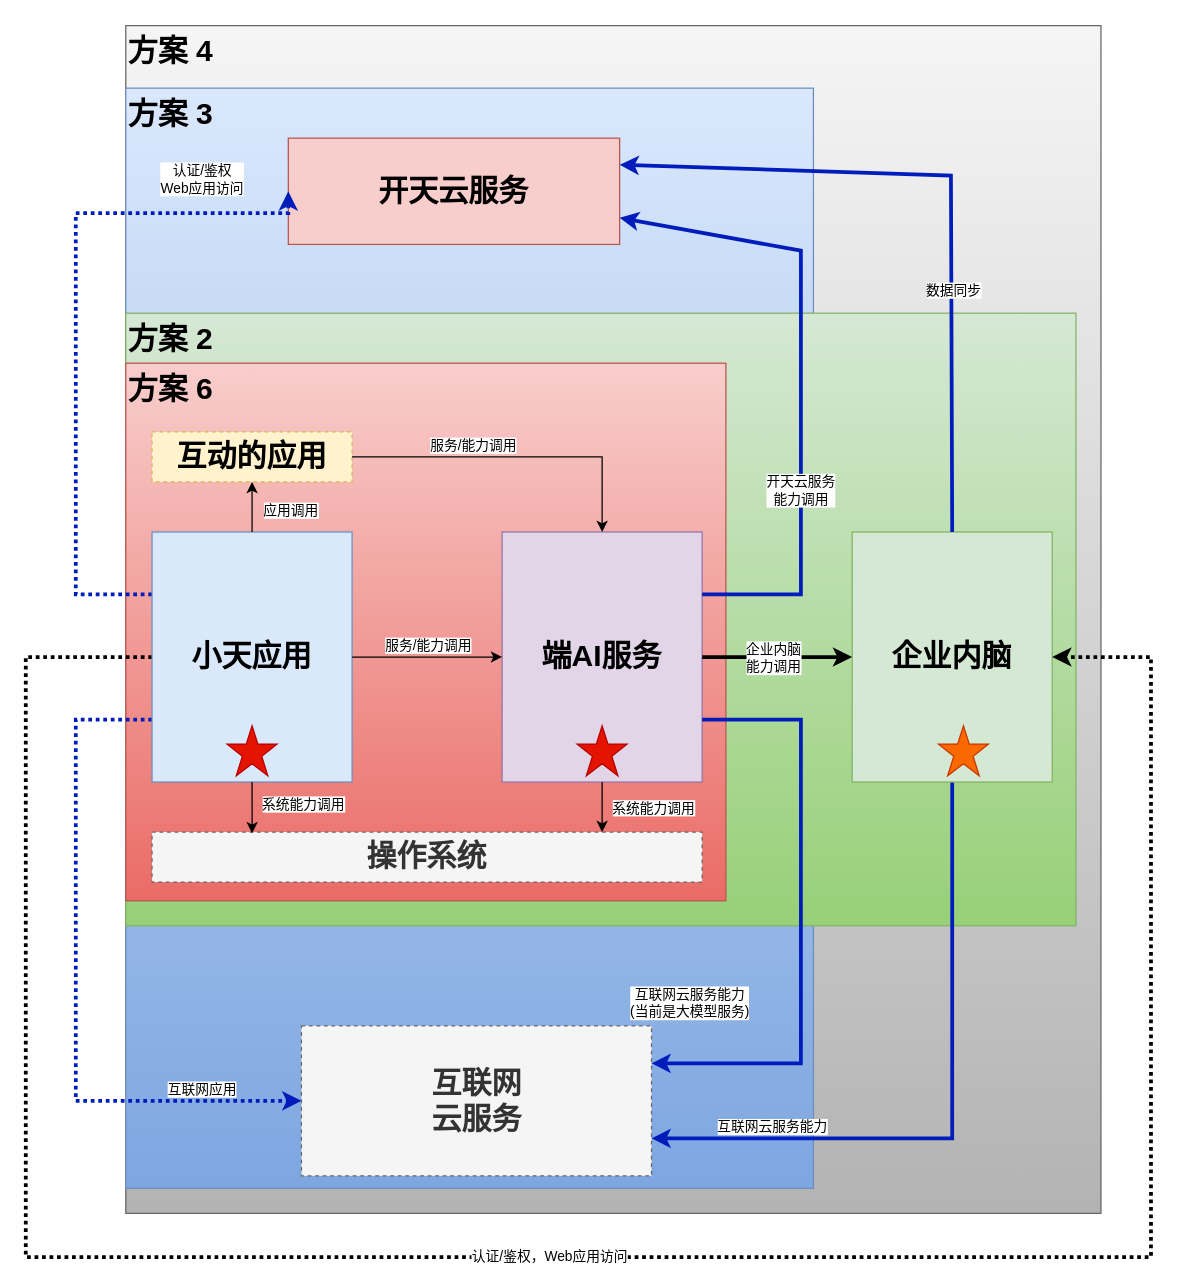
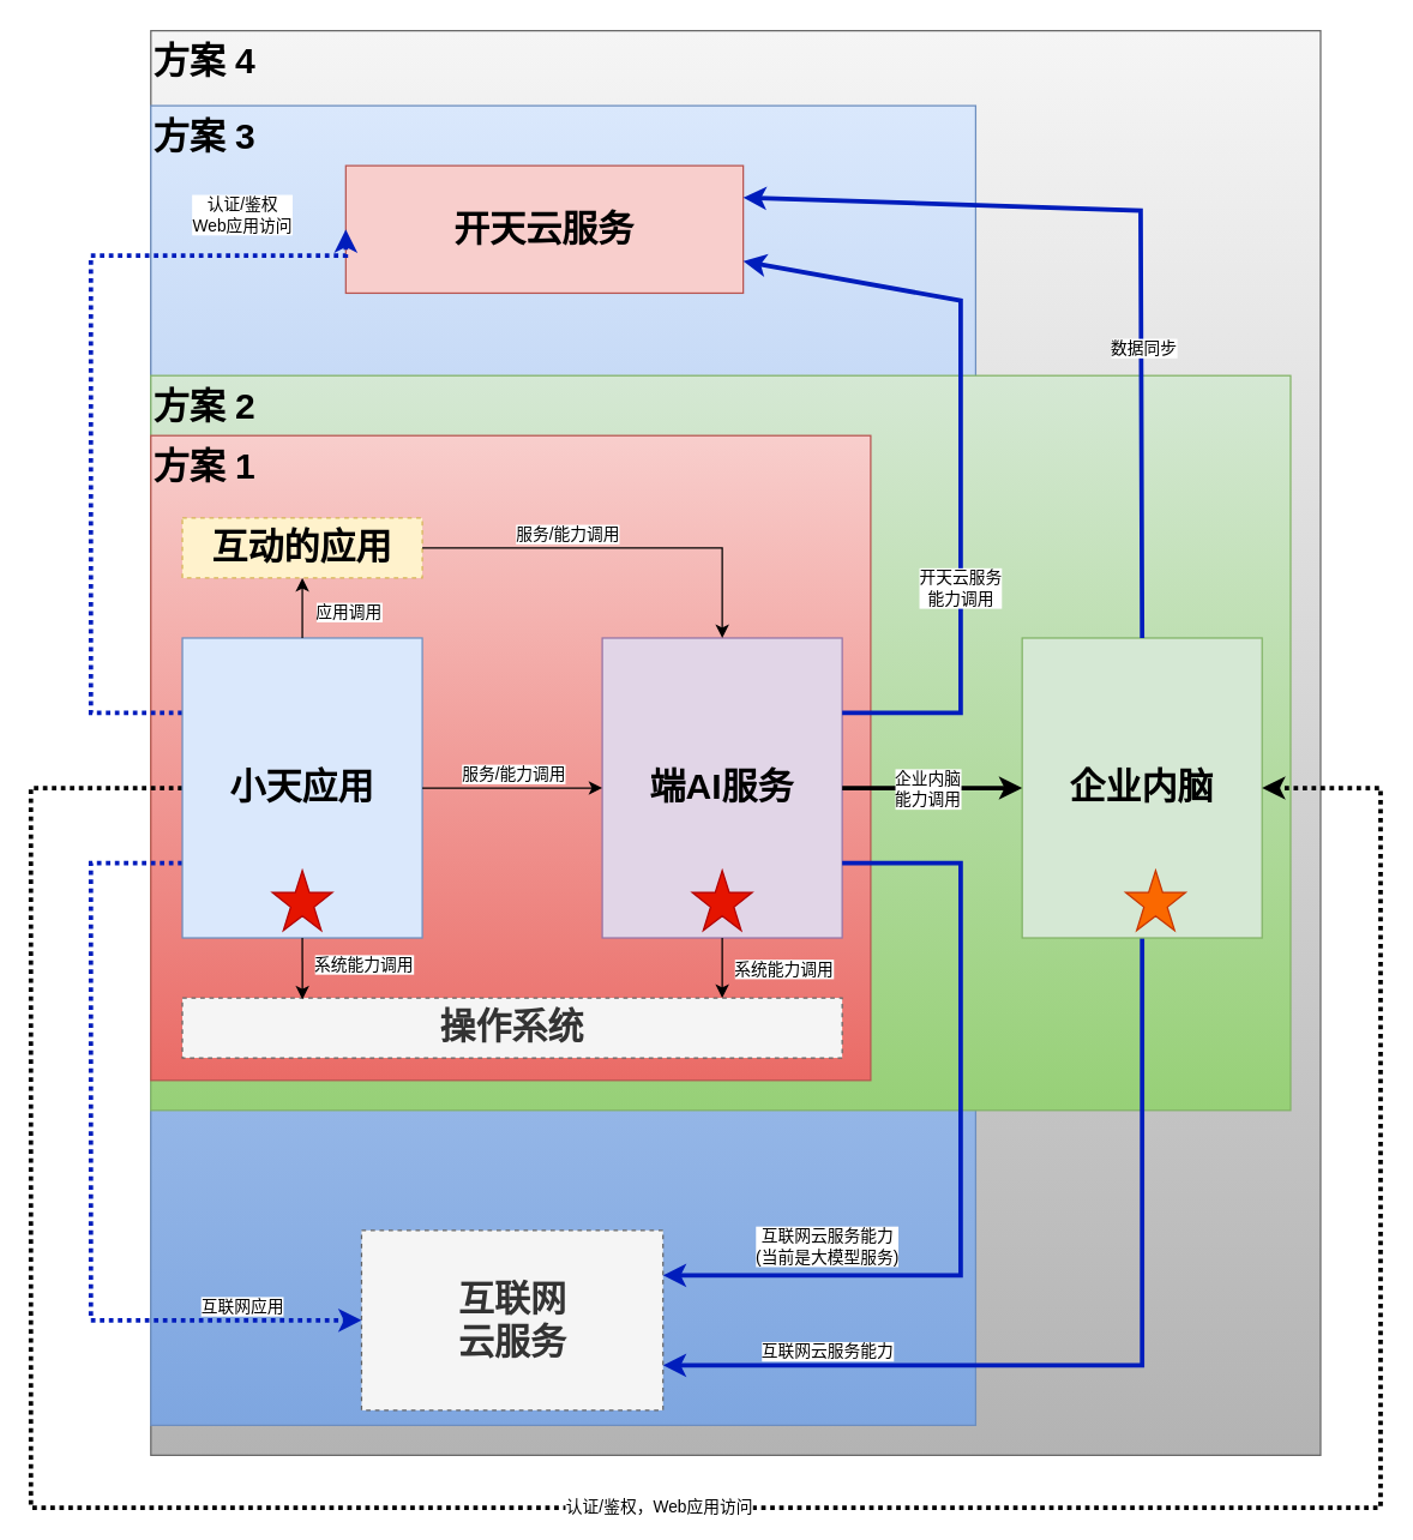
  <mxCell id="0" />
  <mxCell id="1" parent="0" />
  <mxCell id="2" value="&lt;b&gt;&lt;font style=&quot;font-size: 24px;&quot;&gt;方案 4&lt;/font&gt;&lt;/b&gt;" style="rounded=0;whiteSpace=wrap;html=1;verticalAlign=top;align=left;fillColor=#f5f5f5;gradientColor=#b3b3b3;strokeColor=#666666;" parent="1" vertex="1"><mxGeometry x="100" y="20" width="780" height="950" as="geometry" /></mxCell>
  <mxCell id="3" value="&lt;b&gt;&lt;font style=&quot;font-size: 24px;&quot;&gt;方案 3&lt;/font&gt;&lt;/b&gt;" style="rounded=0;whiteSpace=wrap;html=1;verticalAlign=top;align=left;fillColor=#dae8fc;gradientColor=#7ea6e0;strokeColor=#6c8ebf;" parent="1" vertex="1"><mxGeometry x="100" y="70" width="550" height="880" as="geometry" /></mxCell>
  <mxCell id="4" value="&lt;b&gt;&lt;font style=&quot;font-size: 24px;&quot;&gt;方案 2&lt;/font&gt;&lt;/b&gt;" style="rounded=0;whiteSpace=wrap;html=1;verticalAlign=top;align=left;fillColor=#d5e8d4;gradientColor=#97d077;strokeColor=#82b366;" parent="1" vertex="1"><mxGeometry x="100" y="250" width="760" height="490" as="geometry" /></mxCell>
- <mxCell id="5" value="&lt;b&gt;&lt;font style=&quot;font-size: 24px;&quot;&gt;方案 6&lt;/font&gt;&lt;/b&gt;" style="rounded=0;whiteSpace=wrap;html=1;verticalAlign=top;align=left;fillColor=#f8cecc;gradientColor=#ea6b66;strokeColor=#b85450;" parent="1" vertex="1"><mxGeometry x="100" y="290" width="480" height="430" as="geometry" /></mxCell>
+ <mxCell id="5" value="&lt;b&gt;&lt;font style=&quot;font-size: 24px;&quot;&gt;方案 1&lt;/font&gt;&lt;/b&gt;" style="rounded=0;whiteSpace=wrap;html=1;verticalAlign=top;align=left;fillColor=#f8cecc;gradientColor=#ea6b66;strokeColor=#b85450;" parent="1" vertex="1"><mxGeometry x="100" y="290" width="480" height="430" as="geometry" /></mxCell>
  <mxCell id="6" value="&lt;b&gt;&lt;font style=&quot;font-size: 24px;&quot;&gt;端AI服务&lt;/font&gt;&lt;/b&gt;" style="rounded=0;whiteSpace=wrap;html=1;verticalAlign=middle;align=center;fillColor=#e1d5e7;strokeColor=#9673a6;" parent="1" diagramCategory="general" diagramName="Rectangle" vertex="1"><mxGeometry x="401" y="425" width="160" height="200" as="geometry" /></mxCell>
  <mxCell id="7" style="edgeStyle=orthogonalEdgeStyle;rounded=0;orthogonalLoop=1;jettySize=auto;html=1;entryX=1;entryY=0.75;entryDx=0;entryDy=0;strokeWidth=3;fillColor=#0050ef;strokeColor=#001DBC;" parent="1" source="9" target="11" edge="1"><mxGeometry relative="1" as="geometry"><Array as="points"><mxPoint x="761" y="910" /></Array></mxGeometry></mxCell>
  <mxCell id="8" value="互联网云服务能力" style="edgeLabel;html=1;align=center;verticalAlign=middle;resizable=0;points=[];" parent="7" vertex="1" connectable="0"><mxGeometry x="0.667" relative="1" as="geometry"><mxPoint x="8" y="-10" as="offset" /></mxGeometry></mxCell>
  <mxCell id="9" value="&lt;b&gt;&lt;font style=&quot;font-size: 24px;&quot;&gt;企业内脑&lt;/font&gt;&lt;/b&gt;" style="rounded=0;whiteSpace=wrap;html=1;verticalAlign=middle;align=center;fillColor=#d5e8d4;strokeColor=#82b366;" parent="1" diagramCategory="general" diagramName="Rectangle" vertex="1"><mxGeometry x="681" y="425" width="160" height="200" as="geometry" /></mxCell>
  <mxCell id="10" value="&lt;b&gt;&lt;font style=&quot;font-size: 24px;&quot;&gt;开天云服务&lt;/font&gt;&lt;/b&gt;" style="rounded=0;whiteSpace=wrap;html=1;verticalAlign=middle;align=center;fillColor=#f8cecc;strokeColor=#b85450;" parent="1" diagramCategory="general" diagramName="Rectangle" vertex="1"><mxGeometry x="230" y="110" width="265" height="85" as="geometry" /></mxCell>
- <mxCell id="11" value="&lt;span style=&quot;font-size: 24px;&quot;&gt;&lt;b&gt;互联网&lt;/b&gt;&lt;/span&gt;&lt;div&gt;&lt;span style=&quot;font-size: 24px;&quot;&gt;&lt;b&gt;云服务&lt;/b&gt;&lt;/span&gt;&lt;/div&gt;" style="rounded=0;whiteSpace=wrap;html=1;verticalAlign=middle;align=center;fillColor=#f5f5f5;strokeColor=#666666;fontColor=#333333;dashed=1;" parent="1" diagramCategory="general" diagramName="Rectangle" vertex="1"><mxGeometry x="240.5" y="820" width="280" height="120" as="geometry" /></mxCell>
+ <mxCell id="11" value="&lt;span style=&quot;font-size: 24px;&quot;&gt;&lt;b&gt;互联网&lt;/b&gt;&lt;/span&gt;&lt;div&gt;&lt;span style=&quot;font-size: 24px;&quot;&gt;&lt;b&gt;云服务&lt;/b&gt;&lt;/span&gt;&lt;/div&gt;" style="rounded=0;whiteSpace=wrap;html=1;verticalAlign=middle;align=center;fillColor=#f5f5f5;strokeColor=#666666;fontColor=#333333;dashed=1;" parent="1" diagramCategory="general" diagramName="Rectangle" vertex="1"><mxGeometry x="240.5" y="820" width="201" height="120" as="geometry" /></mxCell>
  <mxCell id="12" value="&lt;b&gt;&lt;font style=&quot;font-size: 24px;&quot;&gt;互动的应用&lt;/font&gt;&lt;/b&gt;" style="rounded=0;whiteSpace=wrap;html=1;verticalAlign=middle;align=center;fillColor=#fff2cc;strokeColor=#d6b656;dashed=1;" parent="1" diagramCategory="general" diagramName="Rectangle" vertex="1"><mxGeometry x="121" y="345" width="160" height="40" as="geometry" /></mxCell>
  <mxCell id="13" style="edgeStyle=orthogonalEdgeStyle;rounded=0;orthogonalLoop=1;jettySize=auto;html=1;entryX=0;entryY=0.5;entryDx=0;entryDy=0;exitX=0;exitY=0.25;exitDx=0;exitDy=0;fillColor=#0050ef;strokeColor=#001DBC;strokeWidth=3;dashed=1;dashPattern=1 1;" parent="1" source="19" target="10" edge="1"><mxGeometry relative="1" as="geometry"><Array as="points"><mxPoint x="60" y="475" /><mxPoint x="60" y="170" /></Array></mxGeometry></mxCell>
  <mxCell id="14" value="认证/鉴权&lt;div&gt;Web应用访问&lt;/div&gt;" style="edgeLabel;html=1;align=center;verticalAlign=middle;resizable=0;points=[];" parent="13" vertex="1" connectable="0"><mxGeometry x="-0.145" y="1" relative="1" as="geometry"><mxPoint x="101" y="-157" as="offset" /></mxGeometry></mxCell>
  <mxCell id="15" style="edgeStyle=orthogonalEdgeStyle;rounded=0;orthogonalLoop=1;jettySize=auto;html=1;entryX=0;entryY=0.5;entryDx=0;entryDy=0;exitX=0;exitY=0.75;exitDx=0;exitDy=0;fillColor=#0050ef;strokeColor=#001DBC;strokeWidth=3;dashed=1;dashPattern=1 1;" parent="1" source="19" target="11" edge="1"><mxGeometry relative="1" as="geometry"><Array as="points"><mxPoint x="60" y="575" /><mxPoint x="60" y="880" /></Array></mxGeometry></mxCell>
  <mxCell id="16" value="互联网应用" style="edgeLabel;html=1;align=center;verticalAlign=middle;resizable=0;points=[];" parent="15" vertex="1" connectable="0"><mxGeometry x="-0.213" y="1" relative="1" as="geometry"><mxPoint x="99" y="141" as="offset" /></mxGeometry></mxCell>
  <mxCell id="17" style="edgeStyle=orthogonalEdgeStyle;rounded=0;orthogonalLoop=1;jettySize=auto;html=1;entryX=1;entryY=0.5;entryDx=0;entryDy=0;exitX=0;exitY=0.5;exitDx=0;exitDy=0;strokeWidth=3;dashed=1;dashPattern=1 1;" parent="1" source="19" target="9" edge="1"><mxGeometry relative="1" as="geometry"><mxPoint x="121" y="510" as="sourcePoint" /><mxPoint x="841" y="510" as="targetPoint" /><Array as="points"><mxPoint x="20" y="525" /><mxPoint x="20" y="1005" /><mxPoint x="920" y="1005" /><mxPoint x="920" y="525" /></Array></mxGeometry></mxCell>
  <mxCell id="18" value="认证/鉴权，Web应用访问" style="edgeLabel;html=1;align=center;verticalAlign=middle;resizable=0;points=[];" parent="17" vertex="1" connectable="0"><mxGeometry x="-0.021" y="1" relative="1" as="geometry"><mxPoint as="offset" /></mxGeometry></mxCell>
  <mxCell id="19" value="&lt;b&gt;&lt;font style=&quot;font-size: 24px;&quot;&gt;小天应用&lt;/font&gt;&lt;/b&gt;" style="rounded=0;whiteSpace=wrap;html=1;verticalAlign=middle;align=center;fillColor=#dae8fc;strokeColor=#6c8ebf;" parent="1" diagramCategory="general" diagramName="Rectangle" vertex="1"><mxGeometry x="121" y="425" width="160" height="200" as="geometry" /></mxCell>
  <mxCell id="20" value="&lt;b&gt;&lt;font style=&quot;font-size: 24px;&quot;&gt;操作系统&lt;/font&gt;&lt;/b&gt;" style="rounded=0;whiteSpace=wrap;html=1;verticalAlign=middle;align=center;fillColor=#f5f5f5;fontColor=#333333;strokeColor=#666666;dashed=1;" parent="1" diagramCategory="general" diagramName="Rectangle" vertex="1"><mxGeometry x="121" y="665" width="440" height="40" as="geometry" /></mxCell>
  <mxCell id="21" value="" style="endArrow=classic;html=1;rounded=0;exitX=1;exitY=0.5;exitDx=0;exitDy=0;entryX=0.5;entryY=0;entryDx=0;entryDy=0;" parent="1" source="12" target="6" edge="1"><mxGeometry width="50" height="50" relative="1" as="geometry"><mxPoint x="541" y="435" as="sourcePoint" /><mxPoint x="591" y="385" as="targetPoint" /><Array as="points"><mxPoint x="481" y="365" /></Array></mxGeometry></mxCell>
  <mxCell id="22" value="服务/能力调用" style="edgeLabel;html=1;align=center;verticalAlign=middle;resizable=0;points=[];" parent="21" vertex="1" connectable="0"><mxGeometry x="-0.262" y="2" relative="1" as="geometry"><mxPoint y="-8" as="offset" /></mxGeometry></mxCell>
  <mxCell id="23" value="" style="endArrow=classic;html=1;rounded=0;exitX=1;exitY=0.5;exitDx=0;exitDy=0;entryX=0;entryY=0.5;entryDx=0;entryDy=0;" parent="1" source="19" target="6" edge="1"><mxGeometry width="50" height="50" relative="1" as="geometry"><mxPoint x="541" y="435" as="sourcePoint" /><mxPoint x="591" y="385" as="targetPoint" /></mxGeometry></mxCell>
  <mxCell id="24" value="服务/能力调用" style="edgeLabel;html=1;align=center;verticalAlign=middle;resizable=0;points=[];" parent="23" vertex="1" connectable="0"><mxGeometry x="0.017" y="-3" relative="1" as="geometry"><mxPoint x="-1" y="-13" as="offset" /></mxGeometry></mxCell>
  <mxCell id="25" value="" style="endArrow=classic;html=1;rounded=0;exitX=0.5;exitY=0;exitDx=0;exitDy=0;entryX=0.5;entryY=1;entryDx=0;entryDy=0;" parent="1" source="19" target="12" edge="1"><mxGeometry width="50" height="50" relative="1" as="geometry"><mxPoint x="541" y="435" as="sourcePoint" /><mxPoint x="591" y="385" as="targetPoint" /></mxGeometry></mxCell>
  <mxCell id="26" value="应用调用" style="edgeLabel;html=1;align=center;verticalAlign=middle;resizable=0;points=[];" parent="25" vertex="1" connectable="0"><mxGeometry x="-0.1" y="1" relative="1" as="geometry"><mxPoint x="31" as="offset" /></mxGeometry></mxCell>
  <mxCell id="27" value="" style="endArrow=classic;html=1;rounded=0;exitX=0.5;exitY=1;exitDx=0;exitDy=0;" parent="1" source="6" edge="1"><mxGeometry width="50" height="50" relative="1" as="geometry"><mxPoint x="541" y="435" as="sourcePoint" /><mxPoint x="481" y="665" as="targetPoint" /></mxGeometry></mxCell>
  <mxCell id="28" value="系统能力调用" style="edgeLabel;html=1;align=center;verticalAlign=middle;resizable=0;points=[];" parent="27" vertex="1" connectable="0"><mxGeometry x="-0.25" relative="1" as="geometry"><mxPoint x="40" y="5" as="offset" /></mxGeometry></mxCell>
  <mxCell id="29" value="" style="endArrow=classic;html=1;rounded=0;exitX=0.5;exitY=1;exitDx=0;exitDy=0;entryX=0.182;entryY=0.025;entryDx=0;entryDy=0;entryPerimeter=0;" parent="1" source="19" target="20" edge="1"><mxGeometry width="50" height="50" relative="1" as="geometry"><mxPoint x="511" y="655" as="sourcePoint" /><mxPoint x="561" y="605" as="targetPoint" /></mxGeometry></mxCell>
  <mxCell id="30" value="系统能力调用" style="edgeLabel;html=1;align=center;verticalAlign=middle;resizable=0;points=[];" parent="29" vertex="1" connectable="0"><mxGeometry x="-0.122" y="2" relative="1" as="geometry"><mxPoint x="38" as="offset" /></mxGeometry></mxCell>
  <mxCell id="31" value="" style="endArrow=classic;html=1;rounded=0;exitX=1;exitY=0.5;exitDx=0;exitDy=0;entryX=0;entryY=0.5;entryDx=0;entryDy=0;strokeWidth=3;" parent="1" source="6" target="9" edge="1"><mxGeometry width="50" height="50" relative="1" as="geometry"><mxPoint x="591" y="525" as="sourcePoint" /><mxPoint x="641" y="475" as="targetPoint" /></mxGeometry></mxCell>
  <mxCell id="32" value="企业内脑&lt;div&gt;能力调用&lt;/div&gt;" style="edgeLabel;html=1;align=center;verticalAlign=middle;resizable=0;points=[];" parent="31" vertex="1" connectable="0"><mxGeometry x="-0.067" relative="1" as="geometry"><mxPoint as="offset" /></mxGeometry></mxCell>
  <mxCell id="33" value="" style="endArrow=classic;html=1;rounded=0;entryX=1;entryY=0.25;entryDx=0;entryDy=0;exitX=0.5;exitY=0;exitDx=0;exitDy=0;strokeWidth=3;fillColor=#0050ef;strokeColor=#001DBC;" parent="1" source="9" target="10" edge="1"><mxGeometry width="50" height="50" relative="1" as="geometry"><mxPoint x="591" y="525" as="sourcePoint" /><mxPoint x="641" y="475" as="targetPoint" /><Array as="points"><mxPoint x="760" y="140" /></Array></mxGeometry></mxCell>
  <mxCell id="34" value="数据同步" style="edgeLabel;html=1;align=center;verticalAlign=middle;resizable=0;points=[];" parent="33" vertex="1" connectable="0"><mxGeometry x="-0.298" y="-1" relative="1" as="geometry"><mxPoint as="offset" /></mxGeometry></mxCell>
  <mxCell id="35" value="" style="endArrow=classic;html=1;rounded=0;entryX=1;entryY=0.75;entryDx=0;entryDy=0;exitX=1;exitY=0.25;exitDx=0;exitDy=0;fillColor=#0050ef;strokeColor=#001DBC;strokeWidth=3;" parent="1" source="6" target="10" edge="1"><mxGeometry width="50" height="50" relative="1" as="geometry"><mxPoint x="590" y="590" as="sourcePoint" /><mxPoint x="640" y="540" as="targetPoint" /><Array as="points"><mxPoint x="640" y="475" /><mxPoint x="640" y="200" /></Array></mxGeometry></mxCell>
  <mxCell id="36" value="开天云服务&lt;div&gt;能力调用&lt;/div&gt;" style="edgeLabel;html=1;align=center;verticalAlign=middle;resizable=0;points=[];" parent="35" vertex="1" connectable="0"><mxGeometry x="-0.348" y="1" relative="1" as="geometry"><mxPoint as="offset" /></mxGeometry></mxCell>
  <mxCell id="37" value="" style="endArrow=classic;html=1;rounded=0;exitX=1;exitY=0.75;exitDx=0;exitDy=0;entryX=1;entryY=0.25;entryDx=0;entryDy=0;strokeWidth=3;fillColor=#0050ef;strokeColor=#001DBC;" parent="1" source="6" target="11" edge="1"><mxGeometry width="50" height="50" relative="1" as="geometry"><mxPoint x="590" y="590" as="sourcePoint" /><mxPoint x="640" y="540" as="targetPoint" /><Array as="points"><mxPoint x="640" y="575" /><mxPoint x="640" y="850" /></Array></mxGeometry></mxCell>
  <mxCell id="38" value="互联网云服务能力&lt;div&gt;(当前是大模型服务)&lt;/div&gt;" style="edgeLabel;html=1;align=center;verticalAlign=middle;resizable=0;points=[];" parent="37" vertex="1" connectable="0"><mxGeometry x="-0.276" y="1" relative="1" as="geometry"><mxPoint x="-91" y="134" as="offset" /></mxGeometry></mxCell>
  <mxCell id="39" value="" style="verticalLabelPosition=bottom;verticalAlign=top;html=1;shape=mxgraph.basic.star;fillColor=#e51400;fontColor=#ffffff;strokeColor=#B20000;" parent="1" vertex="1"><mxGeometry x="181" y="580" width="40" height="40" as="geometry" /></mxCell>
  <mxCell id="40" value="" style="verticalLabelPosition=bottom;verticalAlign=top;html=1;shape=mxgraph.basic.star;fillColor=#e51400;fontColor=#ffffff;strokeColor=#B20000;" parent="1" vertex="1"><mxGeometry x="461" y="580" width="40" height="40" as="geometry" /></mxCell>
  <mxCell id="41" value="" style="verticalLabelPosition=bottom;verticalAlign=top;html=1;shape=mxgraph.basic.star;fillColor=#fa6800;fontColor=#000000;strokeColor=#C73500;" parent="1" vertex="1"><mxGeometry x="750" y="580" width="40" height="40" as="geometry" /></mxCell>
